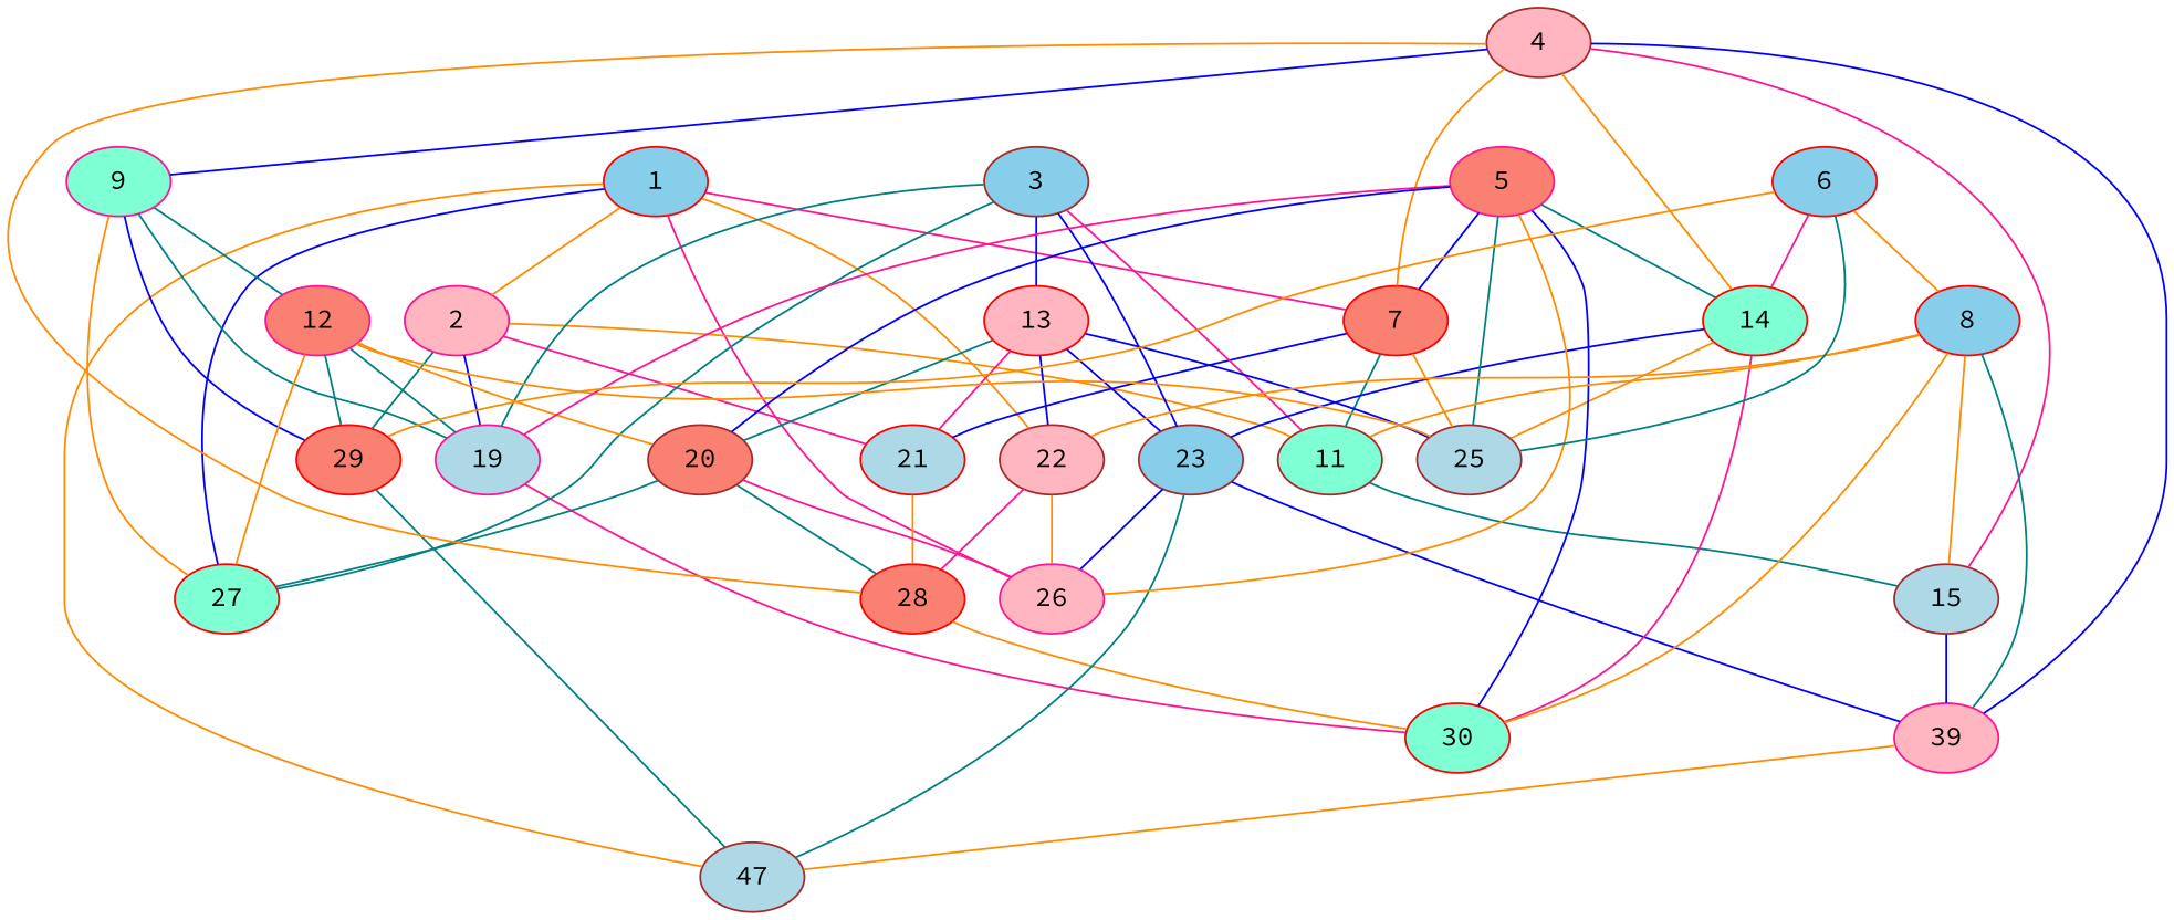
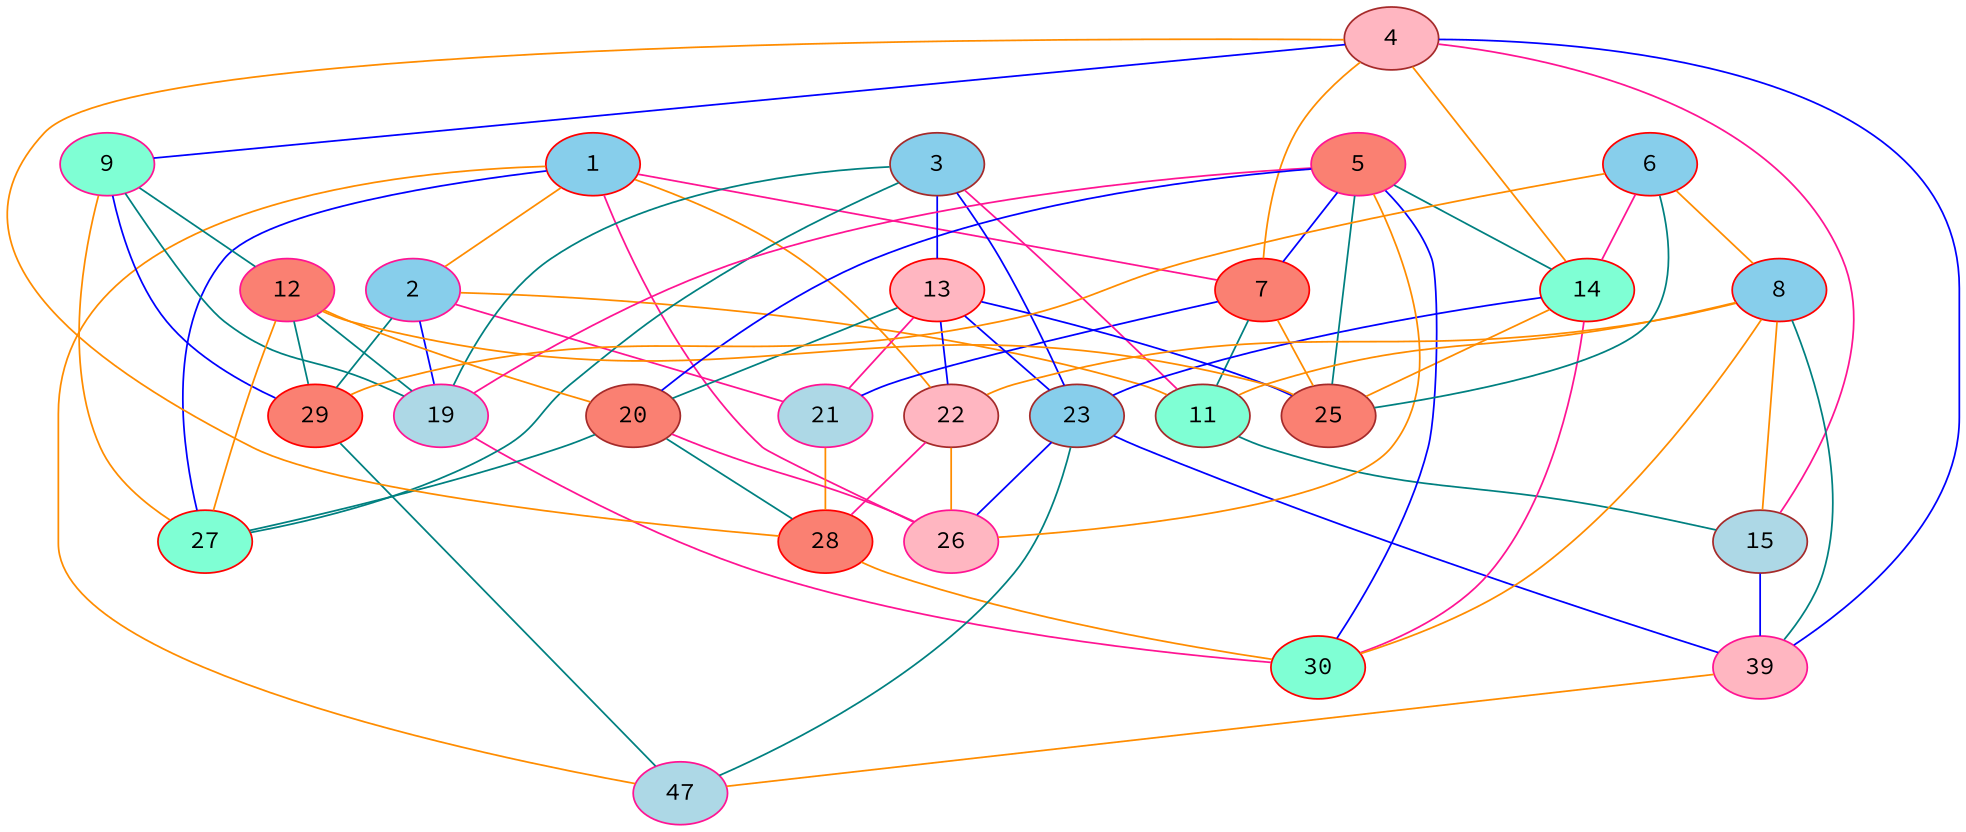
  graph {
    fontname="Source Code Pro"
    node [color=red fillcolor=skyblue fontname="Source Code Pro" style=filled]
    edge [color=darkorange fontname="Source Code Pro"]
    1 [super="+16"]
-   2 [color=deeppink fillcolor=lightpink super="+10"]
+   2 [color=deeppink super="+10"]
    7 [fillcolor=salmon super="+17"]
    22 [color=brown fillcolor=lightpink super="+49"]
    26 [color=deeppink fillcolor=lightpink super="+45"]
    27 [fillcolor=aquamarine super="+31"]
-   47 [color=brown fillcolor=lightblue]
+   47 [color=deeppink fillcolor=lightblue]
    11 [color=brown fillcolor=aquamarine super="+37"]
    19 [color=deeppink fillcolor=lightblue super="+44"]
-   21 [fillcolor=lightblue]
+   21 [color=deeppink fillcolor=lightblue]
    29 [fillcolor=salmon super="+51"]
-   25 [color=brown fillcolor=lightblue super="+41"]
+   25 [color=brown fillcolor=salmon super="+41"]
    28 [fillcolor=salmon super="+32"]
    15 [color=brown fillcolor=lightblue super="+38"]
    30 [fillcolor=aquamarine super="+42"]
    3 [color=brown super="+35"]
    13 [fillcolor=lightpink super="+34"]
    23 [color=brown super="+50"]
    20 [color=brown fillcolor=salmon super="+40"]
    39 [color=deeppink fillcolor=lightpink super="+43"]
    4 [color=brown fillcolor=lightpink super="+48"]
    9 [color=deeppink fillcolor=aquamarine super="+36"]
    14 [fillcolor=aquamarine super="+24"]
    12 [color=deeppink fillcolor=salmon super="+46"]
    5 [color=deeppink fillcolor=salmon super="+18"]
    8 [super="+33"]
    6
    1 -- 2
    1 -- 7 [color=deeppink]
    1 -- 22
    1 -- 26 [color=deeppink]
    1 -- 27 [color=blue]
    1 -- 47
    2 -- 11
    2 -- 19 [color=blue]
    2 -- 21 [color=deeppink]
    2 -- 29 [color=teal weight=2]
    7 -- 11 [color=teal]
    7 -- 21 [color=blue]
    7 -- 25
    22 -- 26 [weight=2]
    22 -- 28 [color=deeppink]
    11 -- 15 [color=teal weight=2]
    19 -- 30 [color=deeppink]
    21 -- 28
    29 -- 47 [color=teal]
    28 -- 30 [weight=2]
    15 -- 39 [color=blue weight=2]
    3 -- 27 [color=teal]
    3 -- 11 [color=deeppink]
    3 -- 19 [color=teal]
    3 -- 13 [color=blue]
    3 -- 23 [color=blue]
    13 -- 22 [color=blue]
    13 -- 21 [color=deeppink]
    13 -- 25 [color=blue]
    13 -- 23 [color=blue]
    13 -- 20 [color=teal]
    23 -- 26 [color=blue]
    23 -- 47 [color=teal]
    23 -- 39 [color=blue]
    20 -- 26 [color=deeppink]
    20 -- 27 [color=teal]
    20 -- 28 [color=teal]
    39 -- 47
    4 -- 7
    4 -- 28
    4 -- 15 [color=deeppink]
    4 -- 39 [color=blue]
    4 -- 9 [color=blue]
    4 -- 14
    9 -- 27 [weight=2]
    9 -- 19 [color=teal]
    9 -- 29 [color=blue]
    9 -- 12 [color=teal]
    14 -- 25
    14 -- 30 [color=deeppink]
    14 -- 23 [color=blue]
    12 -- 27
    12 -- 19 [color=teal]
    12 -- 29 [color=teal]
    12 -- 25
    12 -- 20
    5 -- 7 [color=blue]
    5 -- 26
    5 -- 19 [color=deeppink]
    5 -- 25 [color=teal]
    5 -- 30 [color=blue]
    5 -- 20 [color=blue]
    5 -- 14 [color=teal]
    8 -- 22
    8 -- 11
    8 -- 15
    8 -- 30
    8 -- 39 [color=teal]
    6 -- 29
    6 -- 25 [color=teal]
    6 -- 14 [color=deeppink]
    6 -- 8
  }
